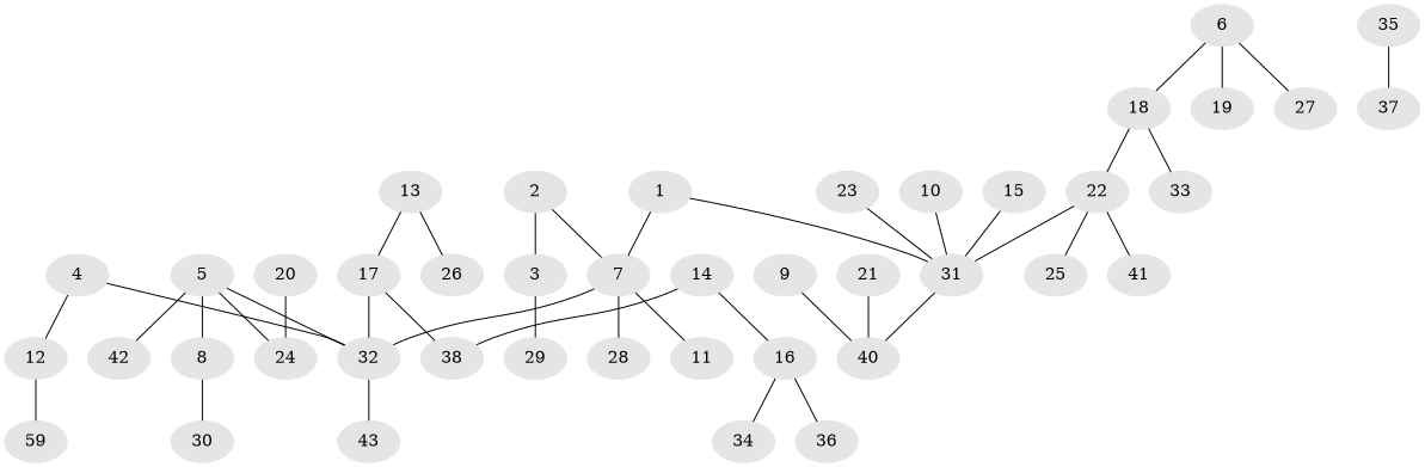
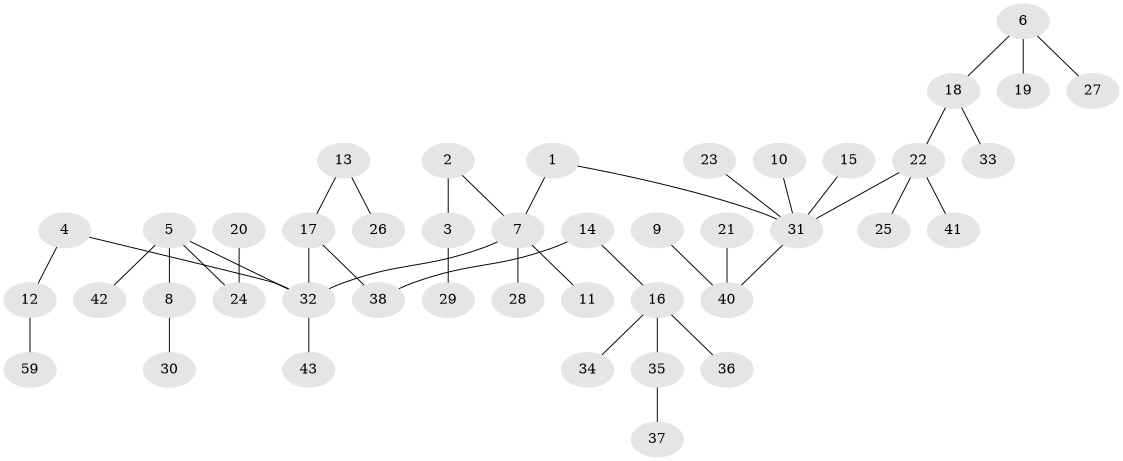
  graph {
    node [color=gray90 style=filled]
    edge [weight=1.0]
    1
    7
    31
    32
    11
    28
    40
    2
    3
    29
    4
    12
    n13 [label=59]
    43
    5
    8
    24
    42
    30
    6
    18
    19
    27
    22
    33
    9
    10
    13
    17
    26
    38
    14
    16
    34
    35
    36
    15
    37
    25
    41
    20
    21
    23
    1 -- 7
    1 -- 31
    7 -- 32
    7 -- 11
    7 -- 28
    31 -- 40
    32 -- 43
    2 -- 7
    2 -- 3
    3 -- 29
    4 -- 32
    4 -- 12
    12 -- n13
    5 -- 32
    5 -- 8
    5 -- 24
    5 -- 42
    8 -- 30
    6 -- 18
    6 -- 19
    6 -- 27
    18 -- 22
    18 -- 33
    22 -- 31
    22 -- 25
    22 -- 41
    9 -- 40
    10 -- 31
    13 -- 17
    13 -- 26
    17 -- 32
    17 -- 38
    14 -- 38
    14 -- 16
    16 -- 34
+   16 -- 35
    16 -- 36
    35 -- 37
    15 -- 31
    20 -- 24
    21 -- 40
    23 -- 31
  }
